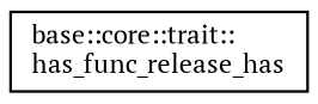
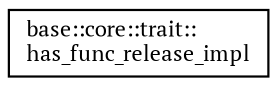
  digraph {
    rankdir=TB
    fontname="PT Serif"
-   n1 [color=black fillcolor=white fontname="PT Serif" fontsize=10 height=0.2 label="base::core::trait::\lhas_func_release_has" shape=record style=filled width=0.4]
+   n1 [color=black fillcolor=white fontname="PT Serif" fontsize=10 height=0.2 label="base::core::trait::\lhas_func_release_impl" shape=record style=filled width=0.4]
  }
